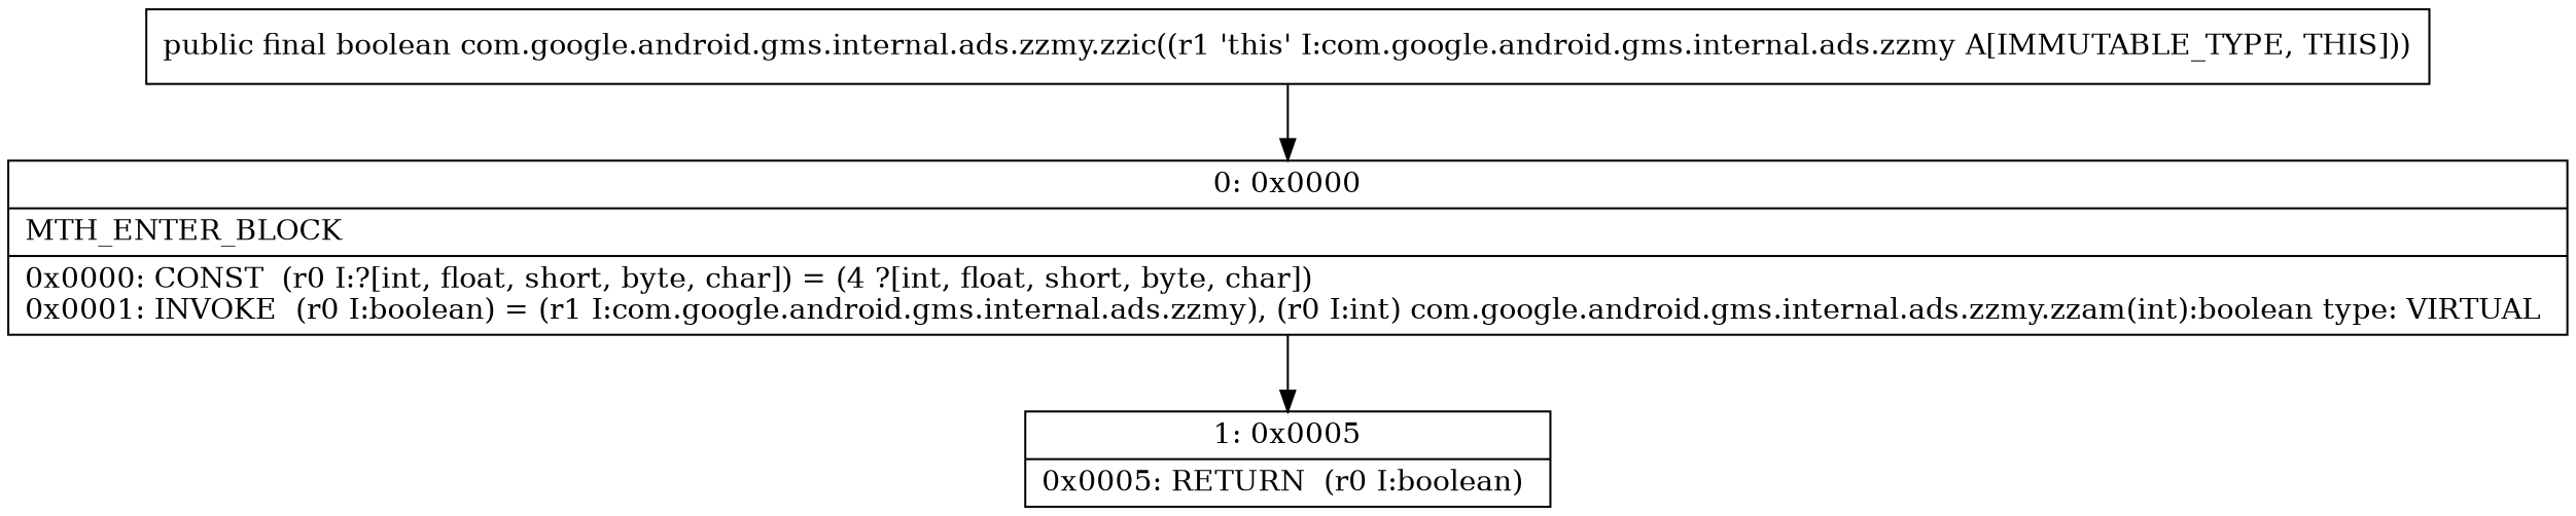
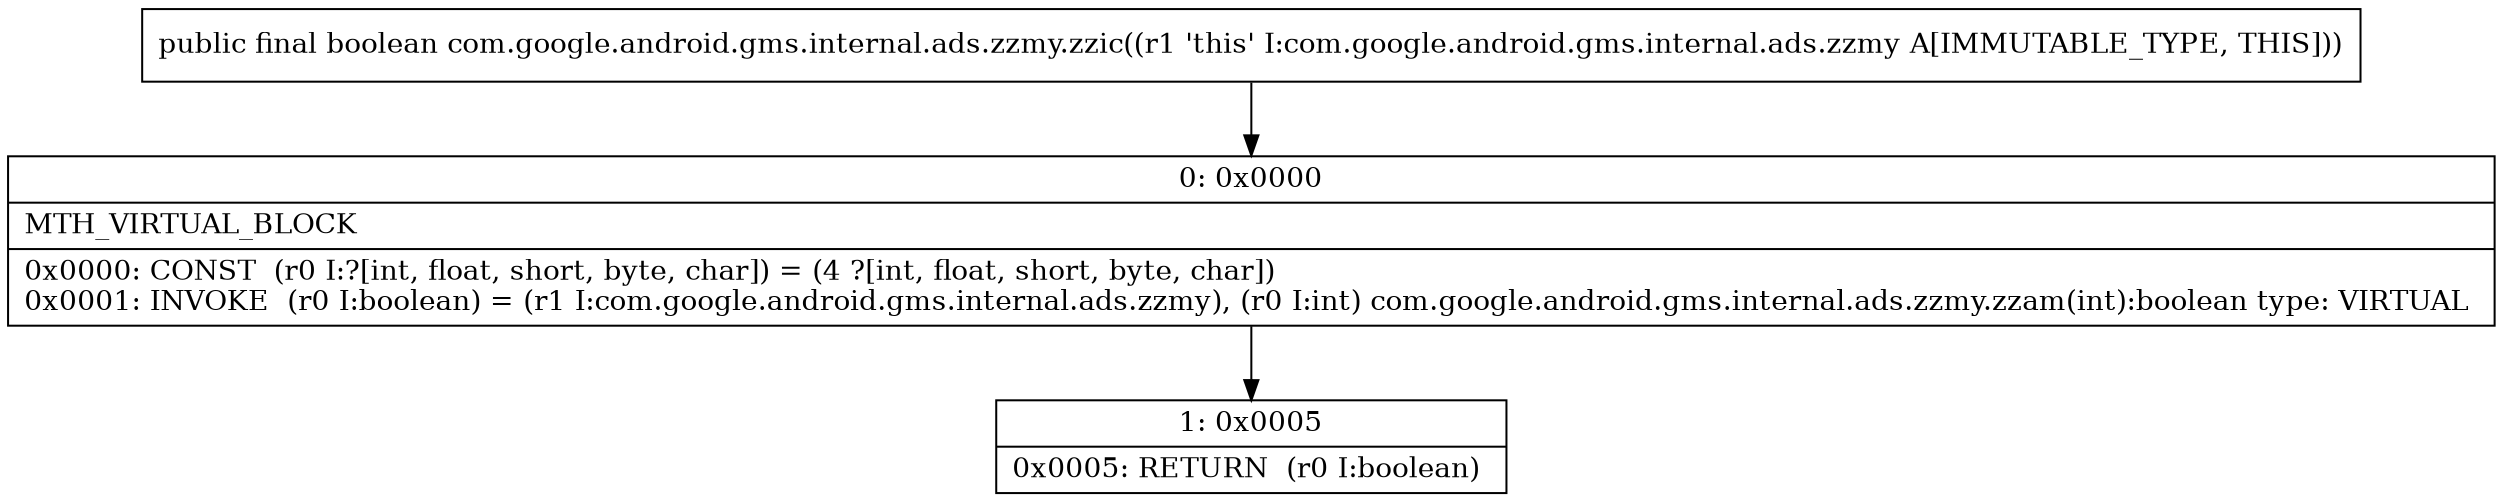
  digraph {
    node [shape=record]
-   n1 [label="{0\:\ 0x0000|MTH_ENTER_BLOCK\l|0x0000: CONST  (r0 I:?[int, float, short, byte, char]) = (4 ?[int, float, short, byte, char]) \l0x0001: INVOKE  (r0 I:boolean) = (r1 I:com.google.android.gms.internal.ads.zzmy), (r0 I:int) com.google.android.gms.internal.ads.zzmy.zzam(int):boolean type: VIRTUAL \l}"]
+   n1 [label="{0\:\ 0x0000|MTH_VIRTUAL_BLOCK\l|0x0000: CONST  (r0 I:?[int, float, short, byte, char]) = (4 ?[int, float, short, byte, char]) \l0x0001: INVOKE  (r0 I:boolean) = (r1 I:com.google.android.gms.internal.ads.zzmy), (r0 I:int) com.google.android.gms.internal.ads.zzmy.zzam(int):boolean type: VIRTUAL \l}"]
    n2 [label="{1\:\ 0x0005|0x0005: RETURN  (r0 I:boolean) \l}"]
    n3 [label="{public final boolean com.google.android.gms.internal.ads.zzmy.zzic((r1 'this' I:com.google.android.gms.internal.ads.zzmy A[IMMUTABLE_TYPE, THIS])) }"]
    n1 -> n2
    n3 -> n1
  }
